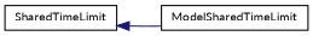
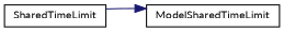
  digraph {
    rankdir=LR
    fontname=Lato
    node [color=black fillcolor=white fontname=Lato fontsize=10 shape=record style=filled]
    n1 [height=0.2 label=SharedTimeLimit width=0.4]
    n2 [height=0.2 label=ModelSharedTimeLimit width=0.4]
-   n1 -> n2 [color=midnightblue dir=back fontname=Lato fontsize=10 labelfontname=Helvetica labelfontsize=10 style=solid]
+   n2 -> n1 [color=midnightblue dir=back fontname=Lato fontsize=10 labelfontname=Helvetica labelfontsize=10 style=solid]
  }
